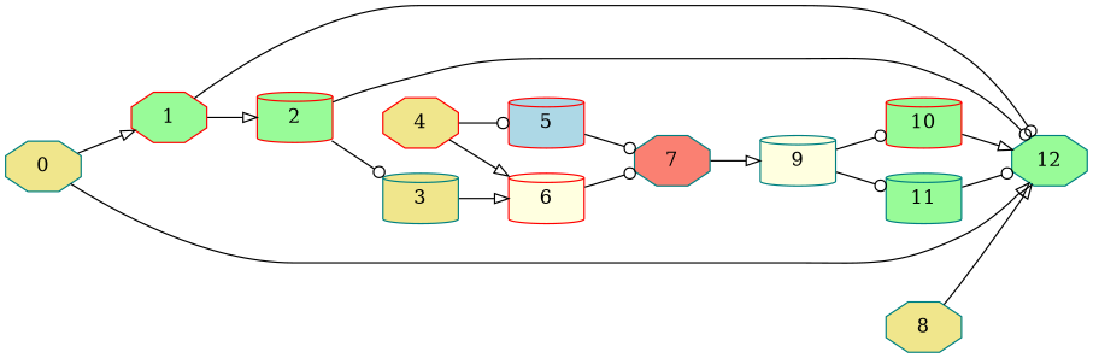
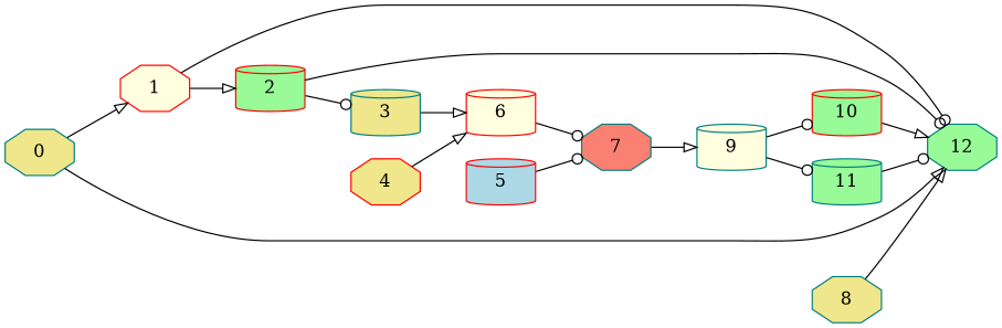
  digraph {
    rankdir=LR
    node [color=teal fillcolor=palegreen shape=cylinder style=filled]
    edge [arrowhead=odot]
    0 [fillcolor=khaki shape=octagon]
-   1 [color=red shape=octagon]
+   1 [color=red fillcolor=lightyellow shape=octagon]
    12 [shape=octagon]
    2 [color=red]
    3 [fillcolor=khaki]
    6 [color=red fillcolor=lightyellow]
    4 [color=red fillcolor=khaki shape=octagon]
    5 [color=red fillcolor=lightblue]
    7 [fillcolor=salmon shape=octagon]
    9 [fillcolor=lightyellow]
    8 [fillcolor=khaki shape=octagon]
    10 [color=red]
    11
    0 -> 1 [arrowhead=onormal]
    0 -> 12 [arrowhead=onormal]
    1 -> 12
    1 -> 2 [arrowhead=onormal]
    2 -> 12
    2 -> 3
    3 -> 6 [arrowhead=onormal]
    6 -> 7
    4 -> 6 [arrowhead=onormal]
-   4 -> 5
    5 -> 7
    7 -> 9 [arrowhead=onormal]
    9 -> 10
    9 -> 11
    8 -> 12 [arrowhead=onormal]
    10 -> 12 [arrowhead=onormal]
    11 -> 12
  }
